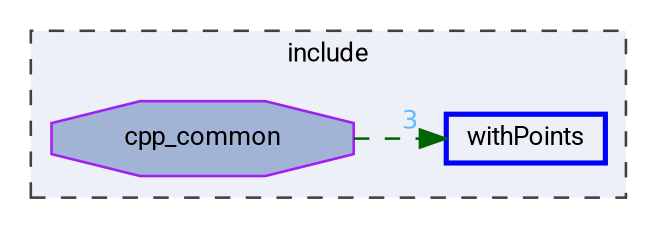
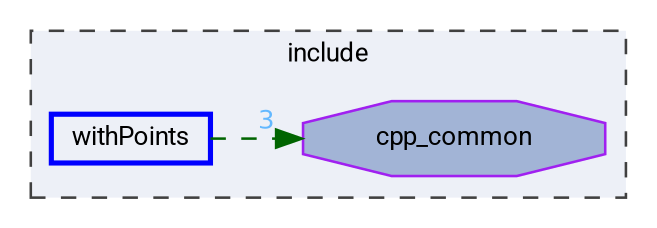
  digraph {
    compound=true
    rankdir=LR
    fontname=Roboto
    node [fontname=Roboto fontsize=10]
    n1 [color=purple fillcolor="#a2b4d6" height=0.2 label=cpp_common shape=octagon style=filled width=0.4]
    n2 [color=blue fillcolor="#edf0f7" height=0.2 label=withPoints shape=box style="filled,bold" width=0.4]
    subgraph cluster_1 {
      bgcolor="#edf0f7"
      fontsize=10
      label=include
      pencolor=grey25
      style="filled,dashed"
      n1
      n2
    }
-   n1 -> n2 [color=darkgreen fontcolor=steelblue1 fontname=Roboto fontsize=10 headlabel=3 labeldistance=1.5 labelfontname=Helvetica labelfontsize=10 style=dashed]
+   n2 -> n1 [color=darkgreen fontcolor=steelblue1 fontname=Roboto fontsize=10 headlabel=3 labeldistance=1.5 labelfontname=Helvetica labelfontsize=10 style=dashed]
  }
